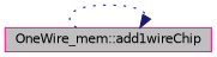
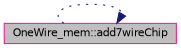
  digraph {
    rankdir=LR
-   n1 [color=deeppink fillcolor=grey75 fontcolor=black fontname=Helvetica fontsize=10 height=0.2 label="OneWire_mem::add1wireChip" shape=box style=filled width=0.4]
+   n1 [color=deeppink fillcolor=grey75 fontcolor=black fontname=Helvetica fontsize=10 height=0.2 label="OneWire_mem::add7wireChip" shape=box style=filled width=0.4]
    n1 -> n1 [color=midnightblue fontname=Helvetica fontsize=10 labelfontname=Helvetica labelfontsize=10 style=dotted]
  }
